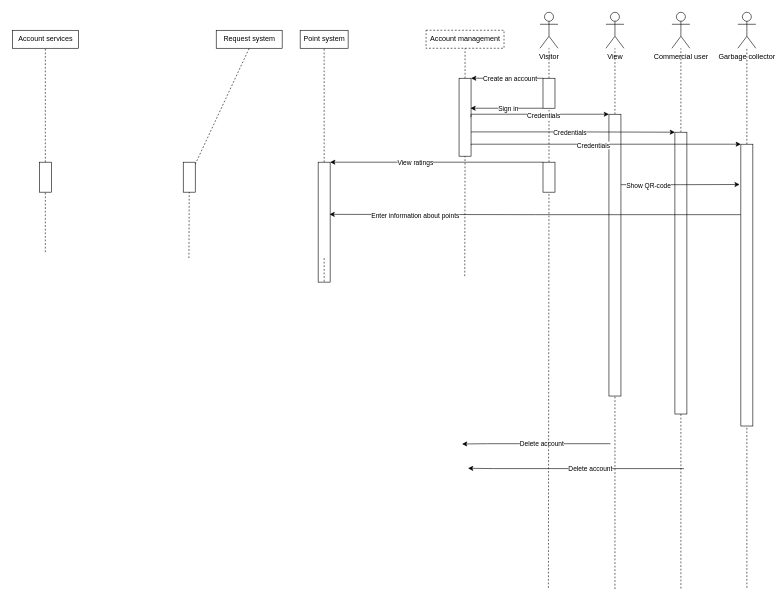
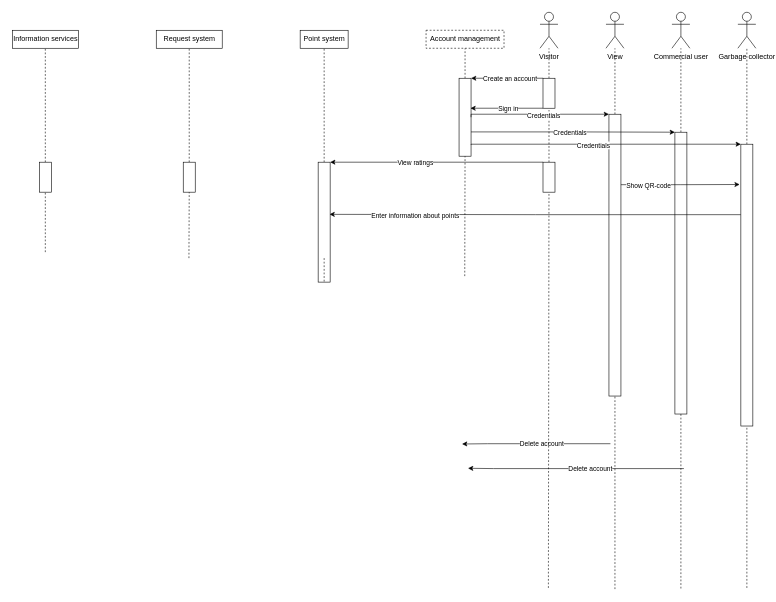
  <mxCell id="0" />
  <mxCell id="1" parent="0" />
  <mxCell id="2" value="Visitor" style="shape=umlActor;verticalLabelPosition=bottom;verticalAlign=top;html=1;" vertex="1" parent="1"><mxGeometry x="900" y="20" width="30" height="60" as="geometry" /></mxCell>
  <mxCell id="3" value="View" style="shape=umlActor;verticalLabelPosition=bottom;verticalAlign=top;html=1;" vertex="1" parent="1"><mxGeometry x="1010" y="20" width="30" height="60" as="geometry" /></mxCell>
  <mxCell id="4" value="Commercial user" style="shape=umlActor;verticalLabelPosition=bottom;verticalAlign=top;html=1;" vertex="1" parent="1"><mxGeometry x="1120" y="20" width="30" height="60" as="geometry" /></mxCell>
  <mxCell id="5" value="Garbage collector" style="shape=umlActor;verticalLabelPosition=bottom;verticalAlign=top;html=1;" vertex="1" parent="1"><mxGeometry x="1230" y="20" width="30" height="60" as="geometry" /></mxCell>
- <mxCell id="6" value="Account services" style="html=1;" vertex="1" parent="1"><mxGeometry x="20" y="50" width="110" height="30" as="geometry" /></mxCell>
- <mxCell id="7" value="Request system" style="html=1;" vertex="1" parent="1"><mxGeometry x="360" y="50" width="110" height="30" as="geometry" /></mxCell>
+ <mxCell id="6" value="Information services" style="html=1;" vertex="1" parent="1"><mxGeometry x="20" y="50" width="110" height="30" as="geometry" /></mxCell>
+ <mxCell id="7" value="Request system" style="html=1;" vertex="1" parent="1"><mxGeometry x="260" y="50" width="110" height="30" as="geometry" /></mxCell>
  <mxCell id="8" value="Point system" style="html=1;" vertex="1" parent="1"><mxGeometry x="500" y="50" width="80" height="30" as="geometry" /></mxCell>
  <mxCell id="9" value="Account management" style="html=1;dashed=1;" vertex="1" parent="1"><mxGeometry x="710" y="50" width="130" height="30" as="geometry" /></mxCell>
  <mxCell id="10" value="" style="endArrow=none;dashed=1;html=1;entryX=0.5;entryY=1;entryDx=0;entryDy=0;" edge="1" parent="1" source="52" target="6"><mxGeometry width="50" height="50" relative="1" as="geometry"><mxPoint x="75" y="420" as="sourcePoint" /><mxPoint x="110" y="110" as="targetPoint" /></mxGeometry></mxCell>
  <mxCell id="11" value="" style="endArrow=none;dashed=1;html=1;entryX=0.5;entryY=1;entryDx=0;entryDy=0;" edge="1" parent="1" source="50" target="8"><mxGeometry width="50" height="50" relative="1" as="geometry"><mxPoint x="540" y="430" as="sourcePoint" /><mxPoint x="540" y="90" as="targetPoint" /></mxGeometry></mxCell>
  <mxCell id="12" value="" style="endArrow=none;dashed=1;html=1;entryX=0.5;entryY=1;entryDx=0;entryDy=0;" edge="1" parent="1" source="48" target="7"><mxGeometry width="50" height="50" relative="1" as="geometry"><mxPoint x="314.5" y="430" as="sourcePoint" /><mxPoint x="314.5" y="90" as="targetPoint" /></mxGeometry></mxCell>
  <mxCell id="13" value="" style="endArrow=none;dashed=1;html=1;entryX=0.5;entryY=1;entryDx=0;entryDy=0;" edge="1" parent="1" source="18" target="9"><mxGeometry width="50" height="50" relative="1" as="geometry"><mxPoint x="774.5" y="460" as="sourcePoint" /><mxPoint x="774.5" y="120" as="targetPoint" /></mxGeometry></mxCell>
  <mxCell id="14" value="" style="endArrow=none;dashed=1;html=1;" edge="1" parent="1" source="28" target="2"><mxGeometry width="50" height="50" relative="1" as="geometry"><mxPoint x="914" y="460" as="sourcePoint" /><mxPoint x="960" y="240" as="targetPoint" /></mxGeometry></mxCell>
  <mxCell id="15" value="" style="endArrow=none;dashed=1;html=1;" edge="1" parent="1" source="30" target="3"><mxGeometry width="50" height="50" relative="1" as="geometry"><mxPoint x="1025" y="982" as="sourcePoint" /><mxPoint x="1025.427" y="90" as="targetPoint" /></mxGeometry></mxCell>
  <mxCell id="16" value="" style="endArrow=none;dashed=1;html=1;" edge="1" parent="1" source="32" target="4"><mxGeometry width="50" height="50" relative="1" as="geometry"><mxPoint x="1135" y="981" as="sourcePoint" /><mxPoint x="1135.427" y="100" as="targetPoint" /></mxGeometry></mxCell>
  <mxCell id="17" value="" style="endArrow=none;dashed=1;html=1;" edge="1" parent="1" source="40" target="5"><mxGeometry width="50" height="50" relative="1" as="geometry"><mxPoint x="1245" y="980" as="sourcePoint" /><mxPoint x="1245.427" y="100" as="targetPoint" /></mxGeometry></mxCell>
  <mxCell id="18" value="" style="rounded=0;whiteSpace=wrap;html=1;" vertex="1" parent="1"><mxGeometry x="765" y="130" width="20" height="130" as="geometry" /></mxCell>
  <mxCell id="19" value="" style="endArrow=none;dashed=1;html=1;entryX=0.5;entryY=1;entryDx=0;entryDy=0;" edge="1" parent="1" target="18"><mxGeometry width="50" height="50" relative="1" as="geometry"><mxPoint x="774.5" y="460" as="sourcePoint" /><mxPoint x="775" y="80" as="targetPoint" /></mxGeometry></mxCell>
  <mxCell id="20" value="" style="endArrow=classic;html=1;entryX=1;entryY=0;entryDx=0;entryDy=0;exitX=0;exitY=0;exitDx=0;exitDy=0;" edge="1" parent="1" source="28" target="18"><mxGeometry width="50" height="50" relative="1" as="geometry"><mxPoint x="860" y="90" as="sourcePoint" /><mxPoint x="850" y="150" as="targetPoint" /></mxGeometry></mxCell>
  <mxCell id="21" value="Create an account" style="edgeLabel;html=1;align=center;verticalAlign=middle;resizable=0;points=[];" vertex="1" connectable="0" parent="20"><mxGeometry x="-0.2" y="-2" relative="1" as="geometry"><mxPoint x="-8" y="2" as="offset" /></mxGeometry></mxCell>
  <mxCell id="22" value="" style="endArrow=classic;html=1;exitX=0;exitY=1;exitDx=0;exitDy=0;" edge="1" parent="1" source="28"><mxGeometry width="50" height="50" relative="1" as="geometry"><mxPoint x="910" y="175" as="sourcePoint" /><mxPoint x="784" y="180" as="targetPoint" /></mxGeometry></mxCell>
  <mxCell id="23" value="Sign in" style="edgeLabel;html=1;align=center;verticalAlign=middle;resizable=0;points=[];" vertex="1" connectable="0" parent="22"><mxGeometry x="-0.376" relative="1" as="geometry"><mxPoint x="-21" as="offset" /></mxGeometry></mxCell>
  <mxCell id="24" style="edgeStyle=orthogonalEdgeStyle;rounded=0;orthogonalLoop=1;jettySize=auto;html=1;exitX=1;exitY=0.75;exitDx=0;exitDy=0;" edge="1" parent="1"><mxGeometry relative="1" as="geometry"><mxPoint x="770" y="740" as="targetPoint" /><mxPoint x="1017.5" y="739.5" as="sourcePoint" /><Array as="points"><mxPoint x="812.5" y="740" /></Array></mxGeometry></mxCell>
  <mxCell id="25" value="Delete account" style="edgeLabel;html=1;align=center;verticalAlign=middle;resizable=0;points=[];" vertex="1" connectable="0" parent="24"><mxGeometry x="-0.261" relative="1" as="geometry"><mxPoint x="-24" as="offset" /></mxGeometry></mxCell>
  <mxCell id="26" style="edgeStyle=orthogonalEdgeStyle;rounded=0;orthogonalLoop=1;jettySize=auto;html=1;" edge="1" parent="1"><mxGeometry relative="1" as="geometry"><mxPoint x="780" y="780.5" as="targetPoint" /><mxPoint x="1140" y="781" as="sourcePoint" /><Array as="points"><mxPoint x="822.5" y="780.5" /></Array></mxGeometry></mxCell>
  <mxCell id="27" value="Delete account" style="edgeLabel;html=1;align=center;verticalAlign=middle;resizable=0;points=[];" vertex="1" connectable="0" parent="26"><mxGeometry x="-0.261" relative="1" as="geometry"><mxPoint x="-24" as="offset" /></mxGeometry></mxCell>
  <mxCell id="28" value="" style="rounded=0;whiteSpace=wrap;html=1;" vertex="1" parent="1"><mxGeometry x="905" y="130" width="20" height="50" as="geometry" /></mxCell>
  <mxCell id="29" value="" style="endArrow=none;dashed=1;html=1;" edge="1" parent="1" source="46" target="28"><mxGeometry width="50" height="50" relative="1" as="geometry"><mxPoint x="914" y="980" as="sourcePoint" /><mxPoint x="914.927" y="80" as="targetPoint" /></mxGeometry></mxCell>
  <mxCell id="30" value="" style="rounded=0;whiteSpace=wrap;html=1;" vertex="1" parent="1"><mxGeometry x="1015" y="190" width="20" height="470" as="geometry" /></mxCell>
  <mxCell id="31" value="" style="endArrow=none;dashed=1;html=1;" edge="1" parent="1" target="30"><mxGeometry width="50" height="50" relative="1" as="geometry"><mxPoint x="1025" y="982" as="sourcePoint" /><mxPoint x="1025" y="80" as="targetPoint" /></mxGeometry></mxCell>
  <mxCell id="32" value="" style="rounded=0;whiteSpace=wrap;html=1;" vertex="1" parent="1"><mxGeometry x="1125" y="220" width="20" height="470" as="geometry" /></mxCell>
  <mxCell id="33" value="" style="endArrow=none;dashed=1;html=1;" edge="1" parent="1" target="32"><mxGeometry width="50" height="50" relative="1" as="geometry"><mxPoint x="1135" y="981" as="sourcePoint" /><mxPoint x="1135" y="80" as="targetPoint" /></mxGeometry></mxCell>
  <mxCell id="34" style="edgeStyle=orthogonalEdgeStyle;rounded=0;orthogonalLoop=1;jettySize=auto;html=1;exitX=1;exitY=0.75;exitDx=0;exitDy=0;entryX=0;entryY=0;entryDx=0;entryDy=0;" edge="1" parent="1" target="32"><mxGeometry relative="1" as="geometry"><mxPoint x="1120" y="220" as="targetPoint" /><mxPoint x="785" y="219.5" as="sourcePoint" /><Array as="points"><mxPoint x="960" y="220" /></Array></mxGeometry></mxCell>
  <mxCell id="35" value="Credentials" style="edgeLabel;html=1;align=center;verticalAlign=middle;resizable=0;points=[];" vertex="1" connectable="0" parent="34"><mxGeometry x="-0.261" relative="1" as="geometry"><mxPoint x="38" y="1" as="offset" /></mxGeometry></mxCell>
  <mxCell id="36" style="edgeStyle=orthogonalEdgeStyle;rounded=0;orthogonalLoop=1;jettySize=auto;html=1;entryX=0;entryY=0;entryDx=0;entryDy=0;exitX=1;exitY=0.854;exitDx=0;exitDy=0;exitPerimeter=0;" edge="1" parent="1" source="18" target="40"><mxGeometry relative="1" as="geometry"><mxPoint x="1215" y="240.5" as="targetPoint" /><mxPoint x="790" y="240" as="sourcePoint" /><Array as="points"><mxPoint x="785" y="240" /></Array></mxGeometry></mxCell>
  <mxCell id="37" value="Credentials" style="edgeLabel;html=1;align=center;verticalAlign=middle;resizable=0;points=[];" vertex="1" connectable="0" parent="36"><mxGeometry x="-0.261" relative="1" as="geometry"><mxPoint x="38" y="1" as="offset" /></mxGeometry></mxCell>
  <mxCell id="38" style="edgeStyle=orthogonalEdgeStyle;rounded=0;orthogonalLoop=1;jettySize=auto;html=1;exitX=0;exitY=0.25;exitDx=0;exitDy=0;entryX=0.95;entryY=0.435;entryDx=0;entryDy=0;entryPerimeter=0;" edge="1" parent="1" source="40" target="50"><mxGeometry relative="1" as="geometry"><mxPoint x="600" y="358" as="targetPoint" /></mxGeometry></mxCell>
  <mxCell id="39" value="Enter information about points" style="edgeLabel;html=1;align=center;verticalAlign=middle;resizable=0;points=[];labelBorderColor=none;" vertex="1" connectable="0" parent="38"><mxGeometry x="-0.279" y="2" relative="1" as="geometry"><mxPoint x="-297" as="offset" /></mxGeometry></mxCell>
  <mxCell id="40" value="" style="rounded=0;whiteSpace=wrap;html=1;" vertex="1" parent="1"><mxGeometry x="1235" y="240" width="20" height="470" as="geometry" /></mxCell>
  <mxCell id="41" value="" style="endArrow=none;dashed=1;html=1;" edge="1" parent="1" target="40"><mxGeometry width="50" height="50" relative="1" as="geometry"><mxPoint x="1245" y="980" as="sourcePoint" /><mxPoint x="1245" y="80" as="targetPoint" /></mxGeometry></mxCell>
  <mxCell id="42" style="edgeStyle=orthogonalEdgeStyle;rounded=0;orthogonalLoop=1;jettySize=auto;html=1;exitX=1;exitY=0.5;exitDx=0;exitDy=0;entryX=0;entryY=0;entryDx=0;entryDy=0;" edge="1" parent="1" source="18" target="30"><mxGeometry relative="1" as="geometry"><mxPoint x="1020" y="198" as="targetPoint" /><Array as="points"><mxPoint x="785" y="190" /></Array></mxGeometry></mxCell>
  <mxCell id="43" value="Credentials" style="edgeLabel;html=1;align=center;verticalAlign=middle;resizable=0;points=[];" vertex="1" connectable="0" parent="42"><mxGeometry x="-0.261" relative="1" as="geometry"><mxPoint x="38" y="1" as="offset" /></mxGeometry></mxCell>
  <mxCell id="44" style="edgeStyle=orthogonalEdgeStyle;rounded=0;orthogonalLoop=1;jettySize=auto;html=1;exitX=0;exitY=0;exitDx=0;exitDy=0;entryX=1;entryY=0;entryDx=0;entryDy=0;" edge="1" parent="1" source="46" target="50"><mxGeometry relative="1" as="geometry"><Array as="points"><mxPoint x="730" y="270" /><mxPoint x="730" y="270" /></Array></mxGeometry></mxCell>
  <mxCell id="45" value="View ratings" style="edgeLabel;html=1;align=center;verticalAlign=middle;resizable=0;points=[];" vertex="1" connectable="0" parent="44"><mxGeometry x="0.206" y="3" relative="1" as="geometry"><mxPoint y="-3" as="offset" /></mxGeometry></mxCell>
  <mxCell id="46" value="" style="rounded=0;whiteSpace=wrap;html=1;" vertex="1" parent="1"><mxGeometry x="905" y="270" width="20" height="50" as="geometry" /></mxCell>
  <mxCell id="47" value="" style="endArrow=none;dashed=1;html=1;" edge="1" parent="1" target="46"><mxGeometry width="50" height="50" relative="1" as="geometry"><mxPoint x="914" y="980" as="sourcePoint" /><mxPoint x="914.97" y="180" as="targetPoint" /></mxGeometry></mxCell>
  <mxCell id="48" value="" style="rounded=0;whiteSpace=wrap;html=1;" vertex="1" parent="1"><mxGeometry x="305" y="270" width="20" height="50" as="geometry" /></mxCell>
  <mxCell id="49" value="" style="endArrow=none;dashed=1;html=1;entryX=0.5;entryY=1;entryDx=0;entryDy=0;" edge="1" parent="1" target="48"><mxGeometry width="50" height="50" relative="1" as="geometry"><mxPoint x="314.5" y="430" as="sourcePoint" /><mxPoint x="315" y="80" as="targetPoint" /></mxGeometry></mxCell>
  <mxCell id="50" value="" style="rounded=0;whiteSpace=wrap;html=1;" vertex="1" parent="1"><mxGeometry x="530" y="270" width="20" height="200" as="geometry" /></mxCell>
  <mxCell id="51" value="" style="endArrow=none;dashed=1;html=1;entryX=0.5;entryY=1;entryDx=0;entryDy=0;" edge="1" parent="1" target="50"><mxGeometry width="50" height="50" relative="1" as="geometry"><mxPoint x="540" y="430" as="sourcePoint" /><mxPoint x="540" y="80" as="targetPoint" /></mxGeometry></mxCell>
  <mxCell id="52" value="" style="rounded=0;whiteSpace=wrap;html=1;" vertex="1" parent="1"><mxGeometry x="65" y="270" width="20" height="50" as="geometry" /></mxCell>
  <mxCell id="53" value="" style="endArrow=none;dashed=1;html=1;entryX=0.5;entryY=1;entryDx=0;entryDy=0;" edge="1" parent="1" target="52"><mxGeometry width="50" height="50" relative="1" as="geometry"><mxPoint x="75" y="420" as="sourcePoint" /><mxPoint x="75" y="80" as="targetPoint" /></mxGeometry></mxCell>
  <mxCell id="54" style="edgeStyle=orthogonalEdgeStyle;rounded=0;orthogonalLoop=1;jettySize=auto;html=1;exitX=1;exitY=0.25;exitDx=0;exitDy=0;entryX=-0.1;entryY=0.143;entryDx=0;entryDy=0;entryPerimeter=0;" edge="1" parent="1" source="30" target="40"><mxGeometry relative="1" as="geometry" /></mxCell>
  <mxCell id="55" value="Show QR-code" style="edgeLabel;html=1;align=center;verticalAlign=middle;resizable=0;points=[];" vertex="1" connectable="0" parent="54"><mxGeometry x="-0.738" relative="1" as="geometry"><mxPoint x="19.26" y="1" as="offset" /></mxGeometry></mxCell>
